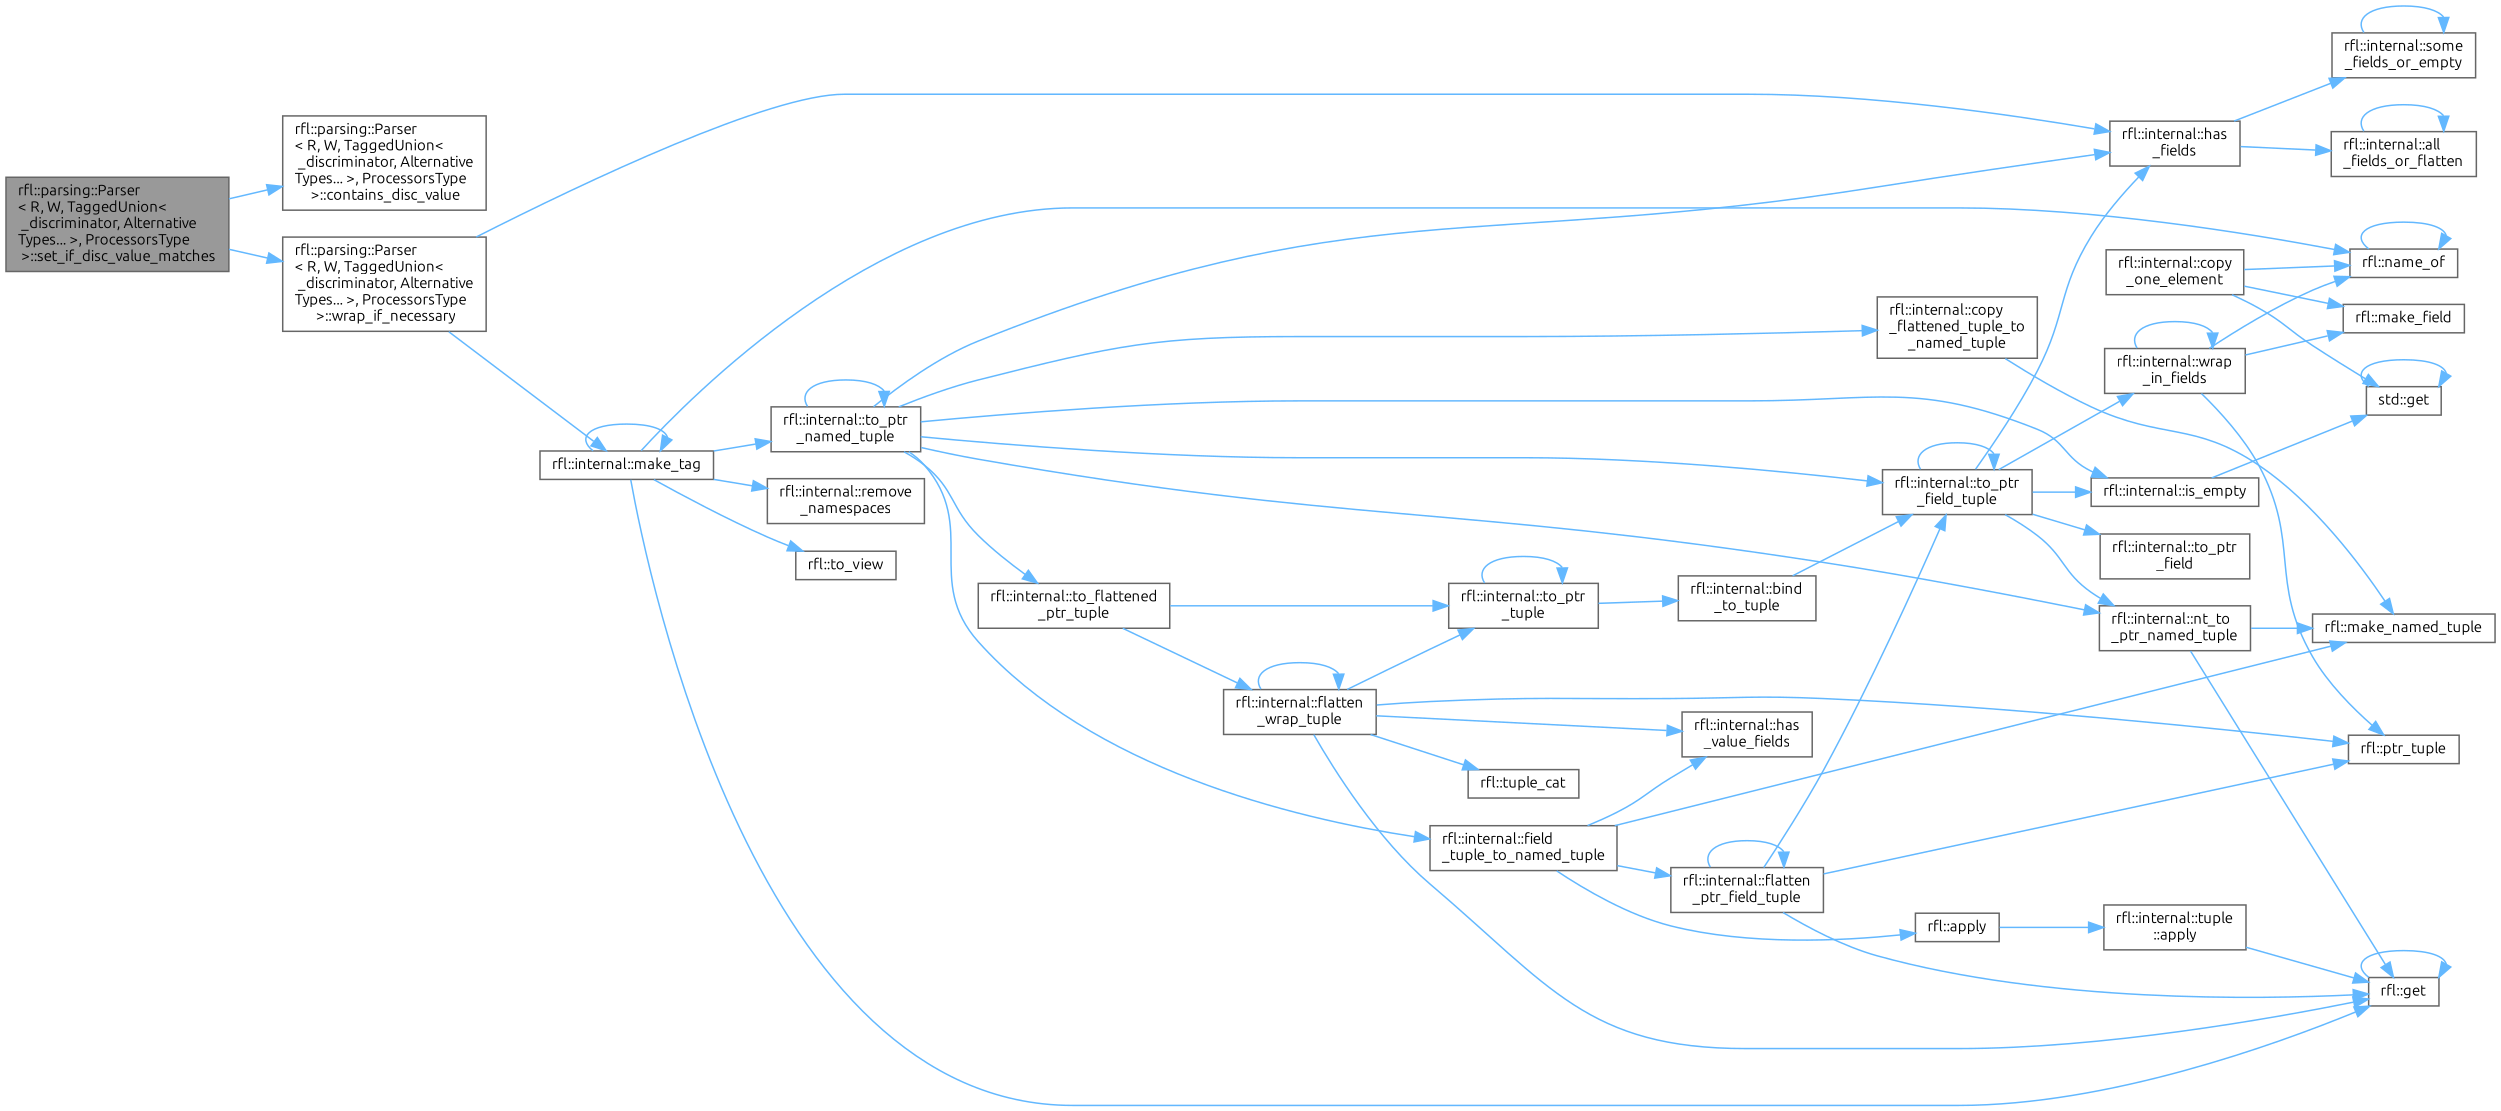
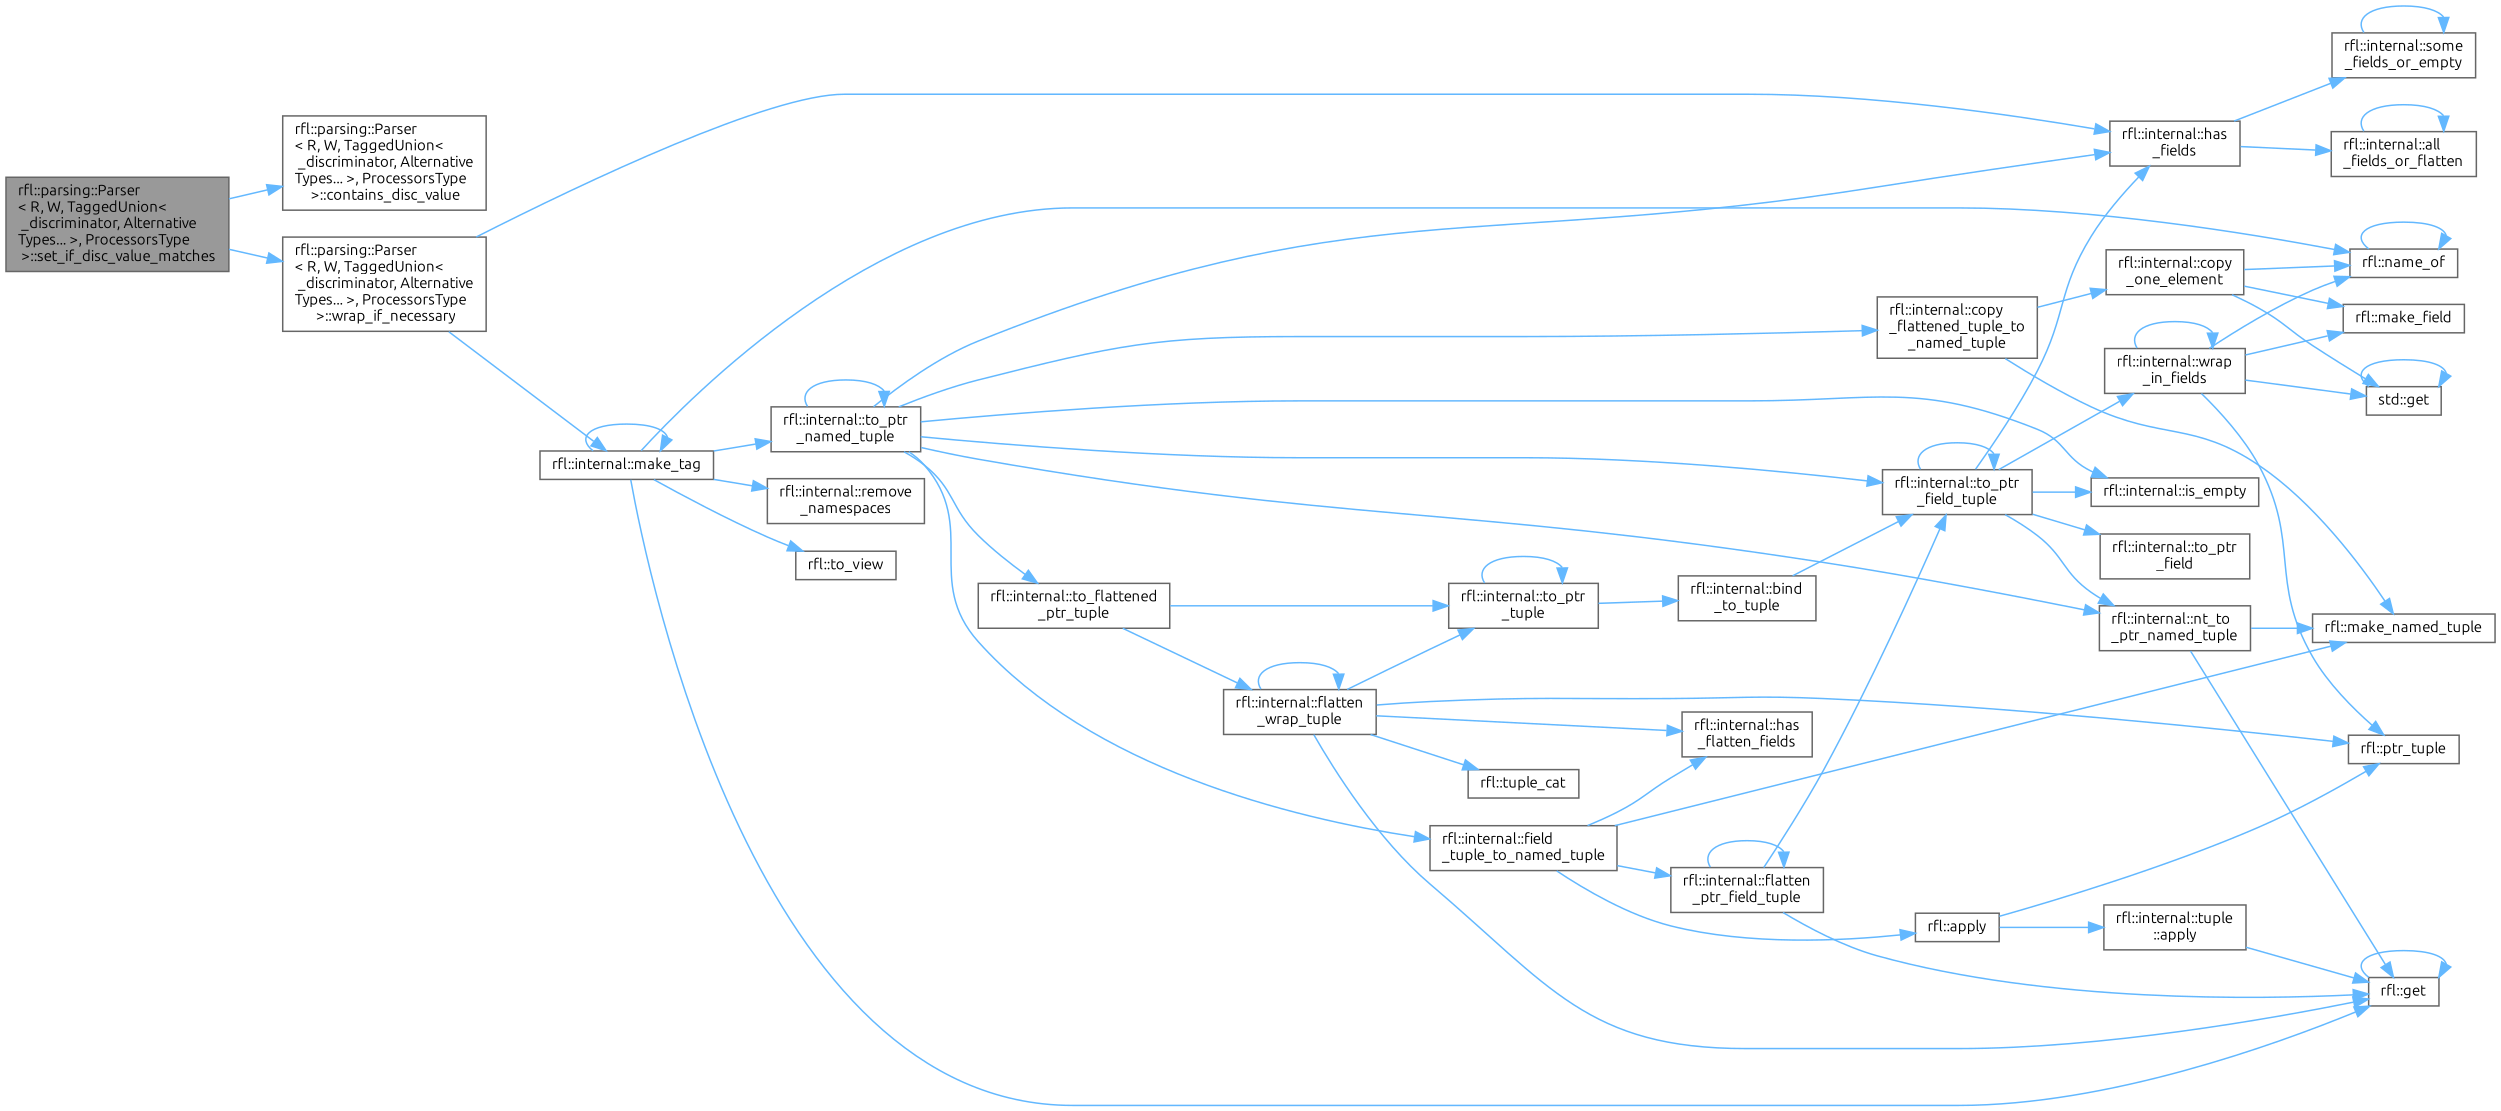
  digraph {
    fontname=Ubuntu
    rankdir=LR
    node [color=grey40 fillcolor=white fontname=Ubuntu fontsize=10 shape=box style=filled]
    edge [color=steelblue1 fontname=Ubuntu fontsize=10 labelfontname=Helvetica labelfontsize=10 style=solid]
    n1 [color=gray40 fillcolor=grey60 fontcolor=black height=0.2 label="rfl::parsing::Parser\l\< R, W, TaggedUnion\<\l _discriminator, Alternative\lTypes... \>, ProcessorsType\l \>::set_if_disc_value_matches" width=0.4]
    n2 [height=0.2 label="rfl::parsing::Parser\l\< R, W, TaggedUnion\<\l _discriminator, Alternative\lTypes... \>, ProcessorsType\l \>::contains_disc_value" width=0.4]
    n3 [height=0.2 label="rfl::parsing::Parser\l\< R, W, TaggedUnion\<\l _discriminator, Alternative\lTypes... \>, ProcessorsType\l \>::wrap_if_necessary" width=0.4]
    n4 [height=0.2 label="rfl::internal::has\l_fields" width=0.4]
    n5 [height=0.2 label="rfl::internal::make_tag" width=0.4]
    n6 [height=0.2 label="rfl::internal::all\l_fields_or_flatten" width=0.4]
    n7 [height=0.2 label="rfl::internal::some\l_fields_or_empty" width=0.4]
    n8 [height=0.2 label="rfl::get" width=0.4]
    n9 [height=0.2 label="rfl::name_of" width=0.4]
    n10 [height=0.2 label="rfl::internal::remove\l_namespaces" width=0.4]
    n11 [height=0.2 label="rfl::to_view" width=0.4]
    n12 [height=0.2 label="rfl::internal::to_ptr\l_named_tuple" width=0.4]
    n13 [height=0.2 label="rfl::internal::copy\l_flattened_tuple_to\l_named_tuple" width=0.4]
    n14 [height=0.2 label="rfl::internal::field\l_tuple_to_named_tuple" width=0.4]
    n15 [height=0.2 label="rfl::internal::to_ptr\l_field_tuple" width=0.4]
    n16 [height=0.2 label="rfl::internal::is_empty" width=0.4]
    n17 [height=0.2 label="rfl::internal::nt_to\l_ptr_named_tuple" width=0.4]
    n18 [height=0.2 label="rfl::internal::to_flattened\l_ptr_tuple" width=0.4]
    n19 [height=0.2 label="rfl::internal::copy\l_one_element" width=0.4]
    n20 [height=0.2 label="rfl::make_named_tuple" width=0.4]
    n21 [height=0.2 label="rfl::apply" width=0.4]
    n22 [height=0.2 label="rfl::internal::flatten\l_ptr_field_tuple" width=0.4]
-   n23 [height=0.2 label="rfl::internal::has\l_value_fields" width=0.4]
+   n23 [height=0.2 label="rfl::internal::has\l_flatten_fields" width=0.4]
    n24 [height=0.2 label="rfl::internal::to_ptr\l_field" width=0.4]
    n25 [height=0.2 label="rfl::internal::wrap\l_in_fields" width=0.4]
    n26 [height=0.2 label="rfl::internal::flatten\l_wrap_tuple" width=0.4]
    n27 [height=0.2 label="rfl::internal::to_ptr\l_tuple" width=0.4]
    n28 [height=0.2 label="std::get" width=0.4]
    n29 [height=0.2 label="rfl::make_field" width=0.4]
    n30 [height=0.2 label="rfl::internal::tuple\l::apply" width=0.4]
    n31 [height=0.2 label="rfl::ptr_tuple" width=0.4]
    n32 [height=0.2 label="rfl::tuple_cat" width=0.4]
    n33 [height=0.2 label="rfl::internal::bind\l_to_tuple" width=0.4]
    n1 -> n2
    n1 -> n3
    n3 -> n4
    n3 -> n5
    n4 -> n6
    n4 -> n7
    n5 -> n5
    n5 -> n8
    n5 -> n9
    n5 -> n10
    n5 -> n11
    n5 -> n12
    n6 -> n6
    n7 -> n7
    n8 -> n8
    n9 -> n9
    n12 -> n4
    n12 -> n12
    n12 -> n13
    n12 -> n14
    n12 -> n15
    n12 -> n16
    n12 -> n17
    n12 -> n18
+   n13 -> n19
    n13 -> n20
    n14 -> n20
    n14 -> n21
    n14 -> n22
    n14 -> n23
    n15 -> n4
    n15 -> n15
    n15 -> n16
    n15 -> n17
    n15 -> n24
    n15 -> n25
    n17 -> n8
    n17 -> n20
    n18 -> n26
    n18 -> n27
    n19 -> n9
    n19 -> n28
    n19 -> n29
    n21 -> n30
    n22 -> n8
    n22 -> n15
    n22 -> n22
-   n22 -> n31
+   n21 -> n31
    n25 -> n9
    n25 -> n25
-   n16 -> n28
+   n25 -> n28
    n25 -> n29
    n25 -> n31
    n26 -> n8
    n26 -> n23
    n26 -> n26
    n26 -> n27
    n26 -> n31
    n26 -> n32
    n27 -> n27
    n27 -> n33
    n28 -> n28
    n30 -> n8
    n33 -> n15
  }
